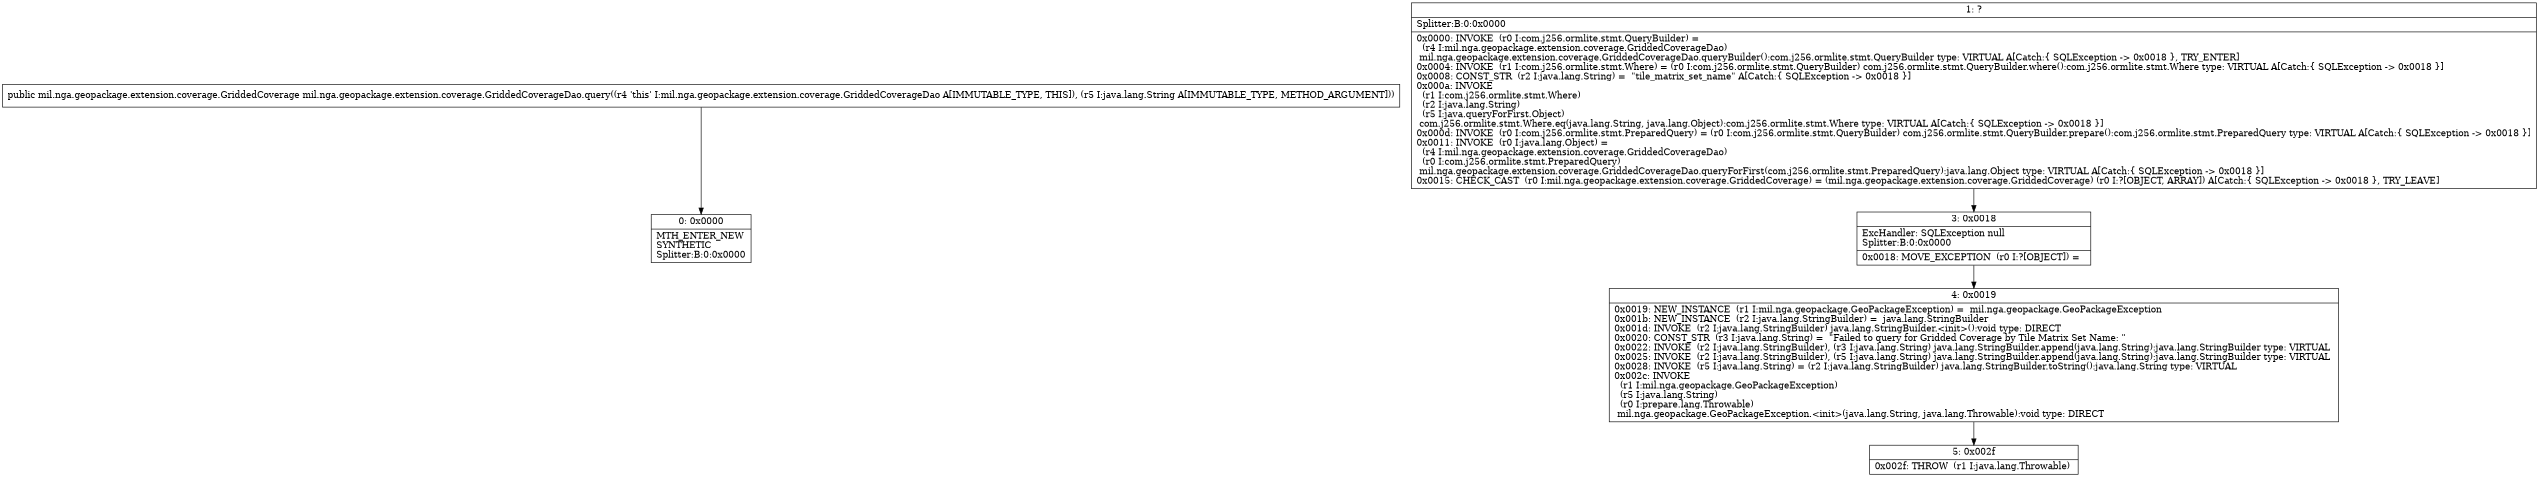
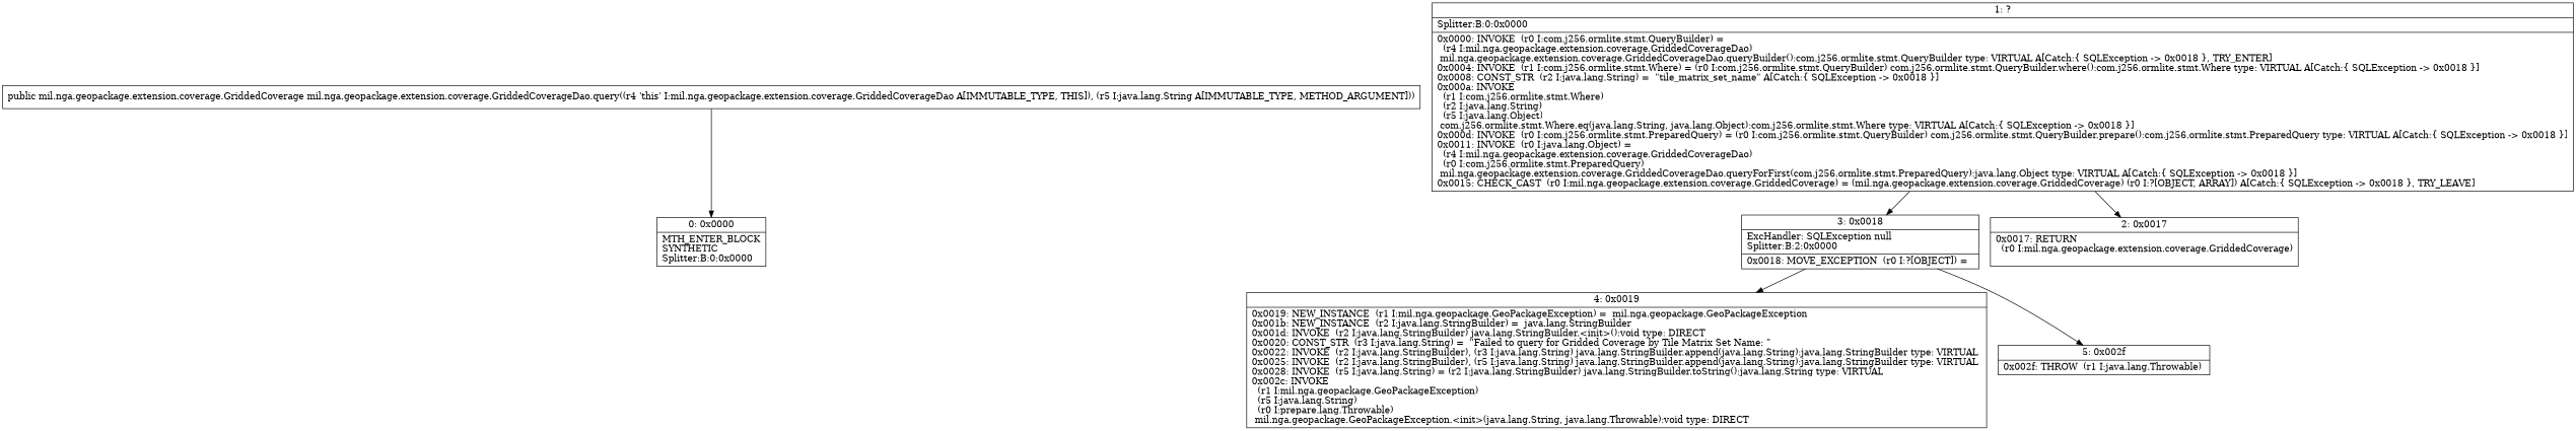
  digraph {
    node [shape=record]
-   n1 [label="{0\:\ 0x0000|MTH_ENTER_NEW\lSYNTHETIC\lSplitter:B:0:0x0000\l}"]
-   n2 [label="{1\:\ ?|Splitter:B:0:0x0000\l|0x0000: INVOKE  (r0 I:com.j256.ormlite.stmt.QueryBuilder) = \l  (r4 I:mil.nga.geopackage.extension.coverage.GriddedCoverageDao)\l mil.nga.geopackage.extension.coverage.GriddedCoverageDao.queryBuilder():com.j256.ormlite.stmt.QueryBuilder type: VIRTUAL A[Catch:\{ SQLException \-\> 0x0018 \}, TRY_ENTER]\l0x0004: INVOKE  (r1 I:com.j256.ormlite.stmt.Where) = (r0 I:com.j256.ormlite.stmt.QueryBuilder) com.j256.ormlite.stmt.QueryBuilder.where():com.j256.ormlite.stmt.Where type: VIRTUAL A[Catch:\{ SQLException \-\> 0x0018 \}]\l0x0008: CONST_STR  (r2 I:java.lang.String) =  \"tile_matrix_set_name\" A[Catch:\{ SQLException \-\> 0x0018 \}]\l0x000a: INVOKE  \l  (r1 I:com.j256.ormlite.stmt.Where)\l  (r2 I:java.lang.String)\l  (r5 I:java.queryForFirst.Object)\l com.j256.ormlite.stmt.Where.eq(java.lang.String, java.lang.Object):com.j256.ormlite.stmt.Where type: VIRTUAL A[Catch:\{ SQLException \-\> 0x0018 \}]\l0x000d: INVOKE  (r0 I:com.j256.ormlite.stmt.PreparedQuery) = (r0 I:com.j256.ormlite.stmt.QueryBuilder) com.j256.ormlite.stmt.QueryBuilder.prepare():com.j256.ormlite.stmt.PreparedQuery type: VIRTUAL A[Catch:\{ SQLException \-\> 0x0018 \}]\l0x0011: INVOKE  (r0 I:java.lang.Object) = \l  (r4 I:mil.nga.geopackage.extension.coverage.GriddedCoverageDao)\l  (r0 I:com.j256.ormlite.stmt.PreparedQuery)\l mil.nga.geopackage.extension.coverage.GriddedCoverageDao.queryForFirst(com.j256.ormlite.stmt.PreparedQuery):java.lang.Object type: VIRTUAL A[Catch:\{ SQLException \-\> 0x0018 \}]\l0x0015: CHECK_CAST  (r0 I:mil.nga.geopackage.extension.coverage.GriddedCoverage) = (mil.nga.geopackage.extension.coverage.GriddedCoverage) (r0 I:?[OBJECT, ARRAY]) A[Catch:\{ SQLException \-\> 0x0018 \}, TRY_LEAVE]\l}"]
-   n3 [label="{3\:\ 0x0018|ExcHandler: SQLException null\lSplitter:B:0:0x0000\l|0x0018: MOVE_EXCEPTION  (r0 I:?[OBJECT]) =  \l}"]
+   n1 [label="{0\:\ 0x0000|MTH_ENTER_BLOCK\lSYNTHETIC\lSplitter:B:0:0x0000\l}"]
+   n2 [label="{1\:\ ?|Splitter:B:0:0x0000\l|0x0000: INVOKE  (r0 I:com.j256.ormlite.stmt.QueryBuilder) = \l  (r4 I:mil.nga.geopackage.extension.coverage.GriddedCoverageDao)\l mil.nga.geopackage.extension.coverage.GriddedCoverageDao.queryBuilder():com.j256.ormlite.stmt.QueryBuilder type: VIRTUAL A[Catch:\{ SQLException \-\> 0x0018 \}, TRY_ENTER]\l0x0004: INVOKE  (r1 I:com.j256.ormlite.stmt.Where) = (r0 I:com.j256.ormlite.stmt.QueryBuilder) com.j256.ormlite.stmt.QueryBuilder.where():com.j256.ormlite.stmt.Where type: VIRTUAL A[Catch:\{ SQLException \-\> 0x0018 \}]\l0x0008: CONST_STR  (r2 I:java.lang.String) =  \"tile_matrix_set_name\" A[Catch:\{ SQLException \-\> 0x0018 \}]\l0x000a: INVOKE  \l  (r1 I:com.j256.ormlite.stmt.Where)\l  (r2 I:java.lang.String)\l  (r5 I:java.lang.Object)\l com.j256.ormlite.stmt.Where.eq(java.lang.String, java.lang.Object):com.j256.ormlite.stmt.Where type: VIRTUAL A[Catch:\{ SQLException \-\> 0x0018 \}]\l0x000d: INVOKE  (r0 I:com.j256.ormlite.stmt.PreparedQuery) = (r0 I:com.j256.ormlite.stmt.QueryBuilder) com.j256.ormlite.stmt.QueryBuilder.prepare():com.j256.ormlite.stmt.PreparedQuery type: VIRTUAL A[Catch:\{ SQLException \-\> 0x0018 \}]\l0x0011: INVOKE  (r0 I:java.lang.Object) = \l  (r4 I:mil.nga.geopackage.extension.coverage.GriddedCoverageDao)\l  (r0 I:com.j256.ormlite.stmt.PreparedQuery)\l mil.nga.geopackage.extension.coverage.GriddedCoverageDao.queryForFirst(com.j256.ormlite.stmt.PreparedQuery):java.lang.Object type: VIRTUAL A[Catch:\{ SQLException \-\> 0x0018 \}]\l0x0015: CHECK_CAST  (r0 I:mil.nga.geopackage.extension.coverage.GriddedCoverage) = (mil.nga.geopackage.extension.coverage.GriddedCoverage) (r0 I:?[OBJECT, ARRAY]) A[Catch:\{ SQLException \-\> 0x0018 \}, TRY_LEAVE]\l}"]
+   n3 [label="{3\:\ 0x0018|ExcHandler: SQLException null\lSplitter:B:2:0x0000\l|0x0018: MOVE_EXCEPTION  (r0 I:?[OBJECT]) =  \l}"]
+   n4 [label="{2\:\ 0x0017|0x0017: RETURN  \l  (r0 I:mil.nga.geopackage.extension.coverage.GriddedCoverage)\l \l}"]
    n5 [label="{4\:\ 0x0019|0x0019: NEW_INSTANCE  (r1 I:mil.nga.geopackage.GeoPackageException) =  mil.nga.geopackage.GeoPackageException \l0x001b: NEW_INSTANCE  (r2 I:java.lang.StringBuilder) =  java.lang.StringBuilder \l0x001d: INVOKE  (r2 I:java.lang.StringBuilder) java.lang.StringBuilder.\<init\>():void type: DIRECT \l0x0020: CONST_STR  (r3 I:java.lang.String) =  \"Failed to query for Gridded Coverage by Tile Matrix Set Name: \" \l0x0022: INVOKE  (r2 I:java.lang.StringBuilder), (r3 I:java.lang.String) java.lang.StringBuilder.append(java.lang.String):java.lang.StringBuilder type: VIRTUAL \l0x0025: INVOKE  (r2 I:java.lang.StringBuilder), (r5 I:java.lang.String) java.lang.StringBuilder.append(java.lang.String):java.lang.StringBuilder type: VIRTUAL \l0x0028: INVOKE  (r5 I:java.lang.String) = (r2 I:java.lang.StringBuilder) java.lang.StringBuilder.toString():java.lang.String type: VIRTUAL \l0x002c: INVOKE  \l  (r1 I:mil.nga.geopackage.GeoPackageException)\l  (r5 I:java.lang.String)\l  (r0 I:prepare.lang.Throwable)\l mil.nga.geopackage.GeoPackageException.\<init\>(java.lang.String, java.lang.Throwable):void type: DIRECT \l}"]
    n6 [label="{5\:\ 0x002f|0x002f: THROW  (r1 I:java.lang.Throwable) \l}"]
    n7 [label="{public mil.nga.geopackage.extension.coverage.GriddedCoverage mil.nga.geopackage.extension.coverage.GriddedCoverageDao.query((r4 'this' I:mil.nga.geopackage.extension.coverage.GriddedCoverageDao A[IMMUTABLE_TYPE, THIS]), (r5 I:java.lang.String A[IMMUTABLE_TYPE, METHOD_ARGUMENT])) }"]
    n2 -> n3
+   n2 -> n4
    n3 -> n5
-   n5 -> n6
+   n3 -> n6
    n7 -> n1
  }
